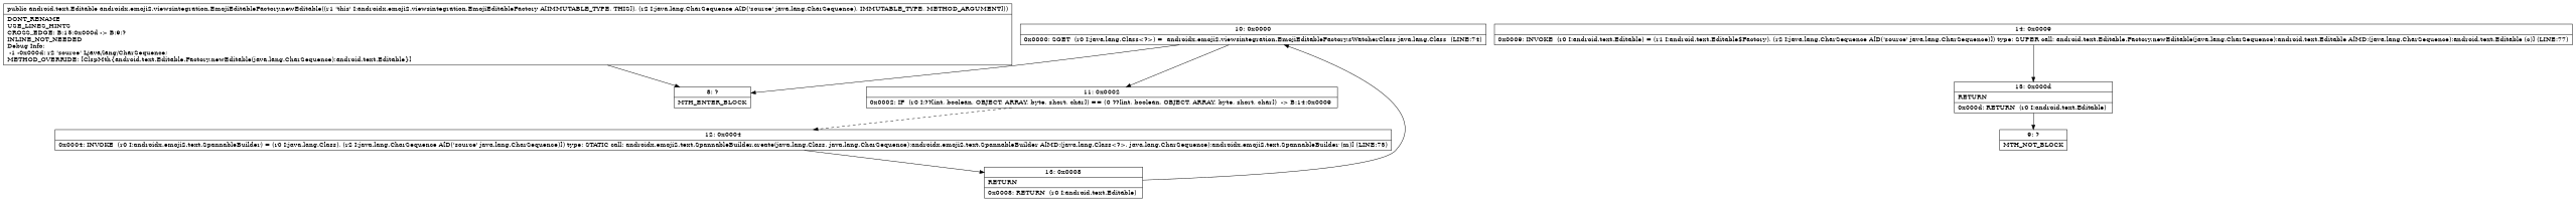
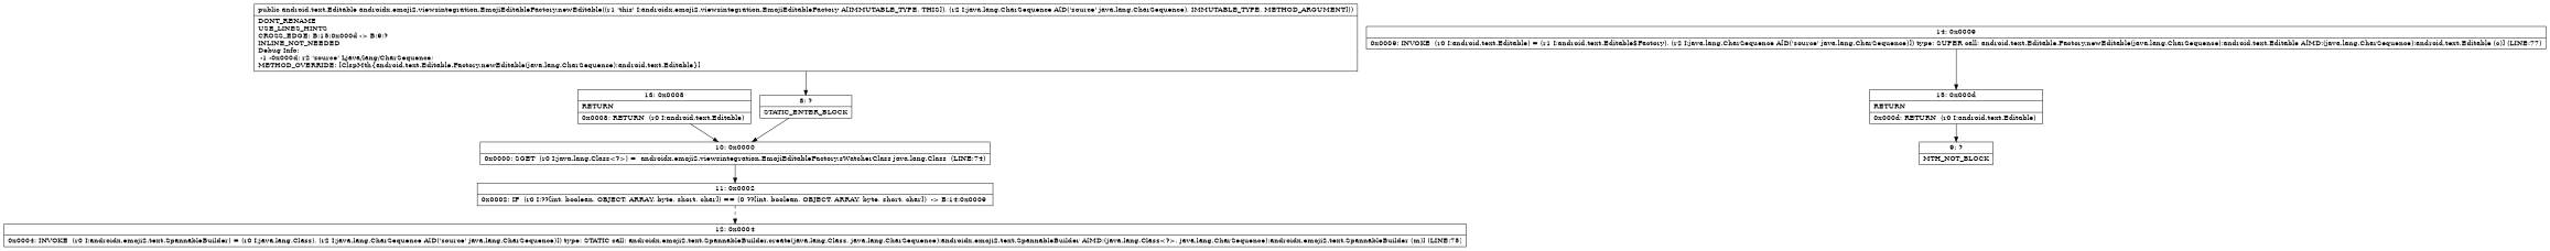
  digraph {
    node [shape=record]
-   n1 [label="{8\:\ ?|MTH_ENTER_BLOCK\l}"]
+   n1 [label="{8\:\ ?|STATIC_ENTER_BLOCK\l}"]
    n2 [label="{10\:\ 0x0000|0x0000: SGET  (r0 I:java.lang.Class\<?\>) =  androidx.emoji2.viewsintegration.EmojiEditableFactory.sWatcherClass java.lang.Class  (LINE:74)\l}"]
    n3 [label="{11\:\ 0x0002|0x0002: IF  (r0 I:??[int, boolean, OBJECT, ARRAY, byte, short, char]) == (0 ??[int, boolean, OBJECT, ARRAY, byte, short, char])  \-\> B:14:0x0009 \l}"]
    n4 [label="{12\:\ 0x0004|0x0004: INVOKE  (r0 I:androidx.emoji2.text.SpannableBuilder) = (r0 I:java.lang.Class), (r2 I:java.lang.CharSequence A[D('source' java.lang.CharSequence)]) type: STATIC call: androidx.emoji2.text.SpannableBuilder.create(java.lang.Class, java.lang.CharSequence):androidx.emoji2.text.SpannableBuilder A[MD:(java.lang.Class\<?\>, java.lang.CharSequence):androidx.emoji2.text.SpannableBuilder (m)] (LINE:75)\l}"]
    n5 [label="{13\:\ 0x0008|RETURN\l|0x0008: RETURN  (r0 I:android.text.Editable) \l}"]
    n6 [label="{14\:\ 0x0009|0x0009: INVOKE  (r0 I:android.text.Editable) = (r1 I:android.text.Editable$Factory), (r2 I:java.lang.CharSequence A[D('source' java.lang.CharSequence)]) type: SUPER call: android.text.Editable.Factory.newEditable(java.lang.CharSequence):android.text.Editable A[MD:(java.lang.CharSequence):android.text.Editable (c)] (LINE:77)\l}"]
    n7 [label="{15\:\ 0x000d|RETURN\l|0x000d: RETURN  (r0 I:android.text.Editable) \l}"]
    n8 [label="{9\:\ ?|MTH_NOT_BLOCK\l}"]
    n9 [label="{public android.text.Editable androidx.emoji2.viewsintegration.EmojiEditableFactory.newEditable((r1 'this' I:androidx.emoji2.viewsintegration.EmojiEditableFactory A[IMMUTABLE_TYPE, THIS]), (r2 I:java.lang.CharSequence A[D('source' java.lang.CharSequence), IMMUTABLE_TYPE, METHOD_ARGUMENT]))  | DONT_RENAME\lUSE_LINES_HINTS\lCROSS_EDGE: B:15:0x000d \-\> B:9:?\lINLINE_NOT_NEEDED\lDebug Info:\l  \-1 \-0x000d: r2 'source' Ljava\/lang\/CharSequence;\lMETHOD_OVERRIDE: [ClspMth\{android.text.Editable.Factory.newEditable(java.lang.CharSequence):android.text.Editable\}]\l}"]
-   n2 -> n1
+   n1 -> n2
    n2 -> n3
    n3 -> n4 [style=dashed]
-   n4 -> n5
    n5 -> n2
    n6 -> n7
    n7 -> n8
    n9 -> n1
  }
